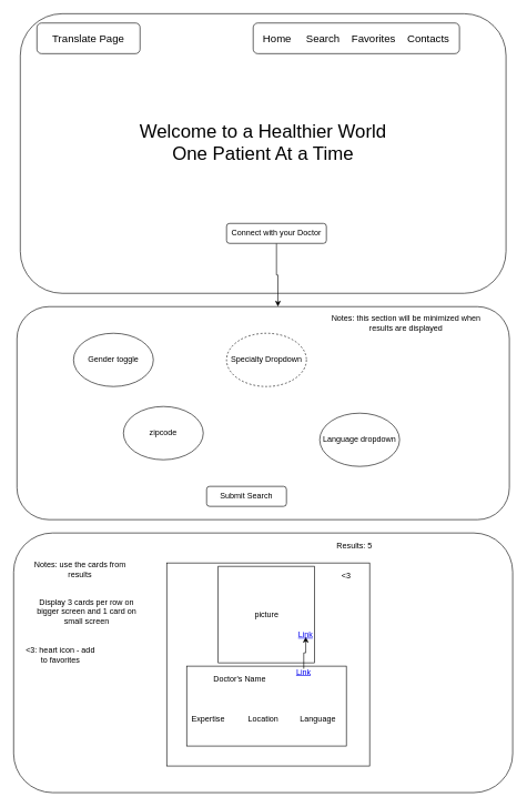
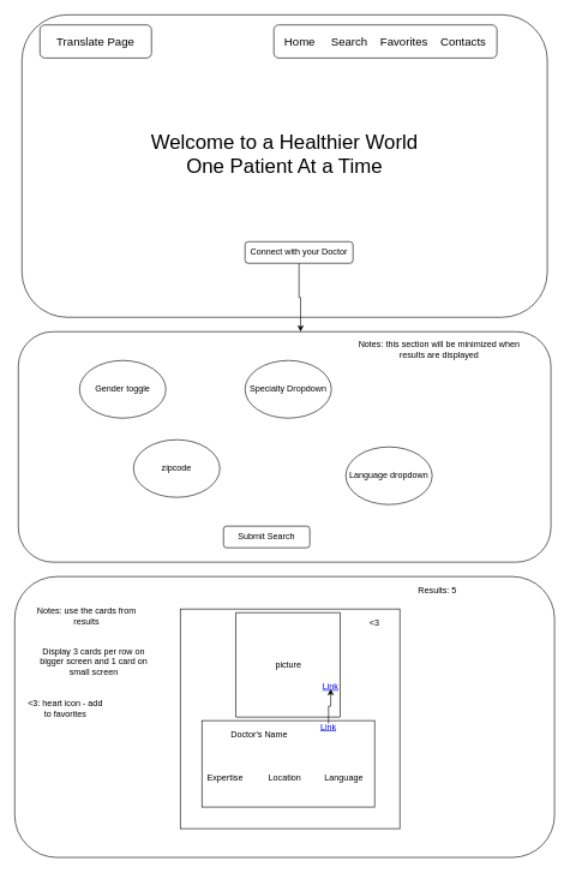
  <mxCell id="0" />
  <mxCell id="1" parent="0" />
  <mxCell id="2" value="&lt;font style=&quot;font-size: 28px&quot;&gt;Welcome to a Healthier World&lt;br&gt;One Patient At a Time&lt;br&gt;&lt;br&gt;&lt;/font&gt;" style="rounded=1;whiteSpace=wrap;html=1;" parent="1" vertex="1"><mxGeometry x="30" y="20" width="730" height="420" as="geometry" /></mxCell>
  <mxCell id="3" value="" style="edgeStyle=orthogonalEdgeStyle;rounded=0;orthogonalLoop=1;jettySize=auto;html=1;entryX=0.53;entryY=0;entryDx=0;entryDy=0;entryPerimeter=0;" parent="1" source="4" target="5" edge="1"><mxGeometry relative="1" as="geometry"><mxPoint x="415" y="445" as="targetPoint" /></mxGeometry></mxCell>
  <mxCell id="4" value="Connect with your Doctor" style="rounded=1;whiteSpace=wrap;html=1;" parent="1" vertex="1"><mxGeometry x="340" y="335" width="150" height="30" as="geometry" /></mxCell>
  <mxCell id="5" value="" style="rounded=1;whiteSpace=wrap;html=1;" parent="1" vertex="1"><mxGeometry x="25" y="460" width="740" height="320" as="geometry" /></mxCell>
  <mxCell id="6" value="Gender toggle" style="ellipse;whiteSpace=wrap;html=1;" parent="1" vertex="1"><mxGeometry x="110" y="500" width="120" height="80" as="geometry" /></mxCell>
- <mxCell id="7" value="Specialty Dropdown" style="ellipse;whiteSpace=wrap;html=1;dashed=1;" parent="1" vertex="1"><mxGeometry x="340" y="500" width="120" height="80" as="geometry" /></mxCell>
+ <mxCell id="7" value="Specialty Dropdown" style="ellipse;whiteSpace=wrap;html=1;" parent="1" vertex="1"><mxGeometry x="340" y="500" width="120" height="80" as="geometry" /></mxCell>
  <mxCell id="8" value="Language dropdown" style="ellipse;whiteSpace=wrap;html=1;" parent="1" vertex="1"><mxGeometry x="480" y="620" width="120" height="80" as="geometry" /></mxCell>
  <mxCell id="9" value="zipcode" style="ellipse;whiteSpace=wrap;html=1;" parent="1" vertex="1"><mxGeometry x="185" y="610" width="120" height="80" as="geometry" /></mxCell>
  <mxCell id="10" value="Submit Search" style="rounded=1;whiteSpace=wrap;html=1;" parent="1" vertex="1"><mxGeometry x="310" y="730" width="120" height="30" as="geometry" /></mxCell>
  <mxCell id="11" value="" style="rounded=1;whiteSpace=wrap;html=1;" parent="1" vertex="1"><mxGeometry y="800" width="750" height="390" as="geometry" x="20" /></mxCell>
  <mxCell id="12" value="" style="whiteSpace=wrap;html=1;aspect=fixed;" parent="1" vertex="1"><mxGeometry x="250" y="845" width="305" height="305" as="geometry" /></mxCell>
  <mxCell id="13" value="picture" style="whiteSpace=wrap;html=1;aspect=fixed;" parent="1" vertex="1"><mxGeometry x="327.5" y="850" width="145" height="145" as="geometry" /></mxCell>
  <mxCell id="14" value="" style="rounded=0;whiteSpace=wrap;html=1;" parent="1" vertex="1"><mxGeometry x="280" y="1000" width="240" height="120" as="geometry" /></mxCell>
  <mxCell id="15" value="Doctor's Name" style="text;html=1;strokeColor=none;fillColor=none;align=center;verticalAlign=middle;whiteSpace=wrap;rounded=0;" parent="1" vertex="1"><mxGeometry x="300" y="1010" width="120" height="20" as="geometry" /></mxCell>
  <mxCell id="16" value="Location" style="text;html=1;strokeColor=none;fillColor=none;align=center;verticalAlign=middle;whiteSpace=wrap;rounded=0;" parent="1" vertex="1"><mxGeometry x="362.5" y="1070" width="65" height="20" as="geometry" /></mxCell>
  <mxCell id="17" value="" style="edgeStyle=orthogonalEdgeStyle;rounded=0;orthogonalLoop=1;jettySize=auto;html=1;" parent="1" source="18" target="19" edge="1"><mxGeometry relative="1" as="geometry" /></mxCell>
  <mxCell id="18" value="Link" style="text;html=1;strokeColor=none;fillColor=none;whiteSpace=wrap;align=center;verticalAlign=middle;fontColor=#0000EE;fontStyle=4;" parent="1" vertex="1"><mxGeometry x="446" y="1004" width="20" height="9" as="geometry" /></mxCell>
  <mxCell id="19" value="Link" style="text;html=1;strokeColor=none;fillColor=none;whiteSpace=wrap;align=center;verticalAlign=middle;fontColor=#0000EE;fontStyle=4;" parent="1" vertex="1"><mxGeometry x="449" y="950" width="20" height="6" as="geometry" /></mxCell>
  <mxCell id="20" value="Language" style="text;html=1;strokeColor=none;fillColor=none;align=center;verticalAlign=middle;whiteSpace=wrap;rounded=0;" parent="1" vertex="1"><mxGeometry x="445" y="1070" width="65" height="20" as="geometry" /></mxCell>
  <mxCell id="21" value="Expertise" style="text;html=1;strokeColor=none;fillColor=none;align=center;verticalAlign=middle;whiteSpace=wrap;rounded=0;" parent="1" vertex="1"><mxGeometry x="280" y="1070" width="65" height="20" as="geometry" /></mxCell>
  <mxCell id="22" value="&amp;lt;3: heart icon - add to favorites" style="text;html=1;strokeColor=none;fillColor=none;align=center;verticalAlign=middle;whiteSpace=wrap;rounded=0;" parent="1" vertex="1"><mxGeometry x="31" y="965" width="119" height="35" as="geometry" /></mxCell>
- <mxCell id="23" value="Results: 5" style="text;html=1;strokeColor=none;fillColor=none;align=center;verticalAlign=middle;whiteSpace=wrap;rounded=0;" parent="1" vertex="1"><mxGeometry x="480" y="810" width="105" height="20" as="geometry" /></mxCell>
+ <mxCell id="23" value="Results: 5" style="text;html=1;strokeColor=none;fillColor=none;align=center;verticalAlign=middle;whiteSpace=wrap;rounded=0;" parent="1" vertex="1"><mxGeometry x="555" y="810" width="105" height="20" as="geometry" /></mxCell>
  <mxCell id="24" value="Notes: use the cards from results" style="text;html=1;strokeColor=none;fillColor=none;align=center;verticalAlign=middle;whiteSpace=wrap;rounded=0;" parent="1" vertex="1"><mxGeometry x="40" y="840" width="160" height="30" as="geometry" /></mxCell>
  <mxCell id="25" value="Display 3 cards per row on bigger screen and 1 card on small screen" style="text;html=1;strokeColor=none;fillColor=none;align=center;verticalAlign=middle;whiteSpace=wrap;rounded=0;" parent="1" vertex="1"><mxGeometry x="50" y="895" width="160" height="45" as="geometry" /></mxCell>
  <mxCell id="26" value="&amp;lt;3" style="text;html=1;strokeColor=none;fillColor=none;align=center;verticalAlign=middle;whiteSpace=wrap;rounded=0;" parent="1" vertex="1"><mxGeometry x="500" y="855" width="40" height="20" as="geometry" /></mxCell>
  <mxCell id="27" value="&lt;font style=&quot;font-size: 16px&quot;&gt;Home&amp;nbsp; &amp;nbsp; &amp;nbsp;Search&amp;nbsp; &amp;nbsp; Favorites&amp;nbsp; &amp;nbsp; Contacts&lt;/font&gt;" style="rounded=1;whiteSpace=wrap;html=1;" parent="1" vertex="1"><mxGeometry x="380" y="34" width="310" height="46" as="geometry" /></mxCell>
  <mxCell id="28" value="Notes: this section will be minimized when results are displayed" style="text;html=1;strokeColor=none;fillColor=none;align=center;verticalAlign=middle;whiteSpace=wrap;rounded=0;" parent="1" vertex="1"><mxGeometry x="490" y="470" width="240" height="30" as="geometry" /></mxCell>
  <mxCell id="29" value="&lt;span style=&quot;font-size: 16px&quot;&gt;Translate Page&lt;/span&gt;" style="rounded=1;whiteSpace=wrap;html=1;" vertex="1" parent="1"><mxGeometry x="55" y="34" width="155" height="46" as="geometry" /></mxCell>
